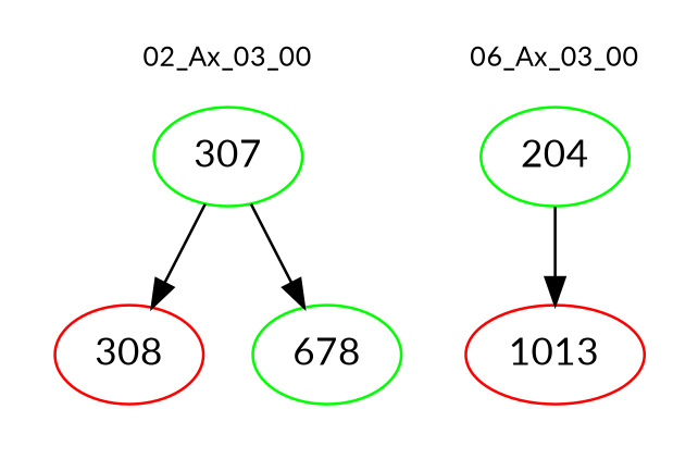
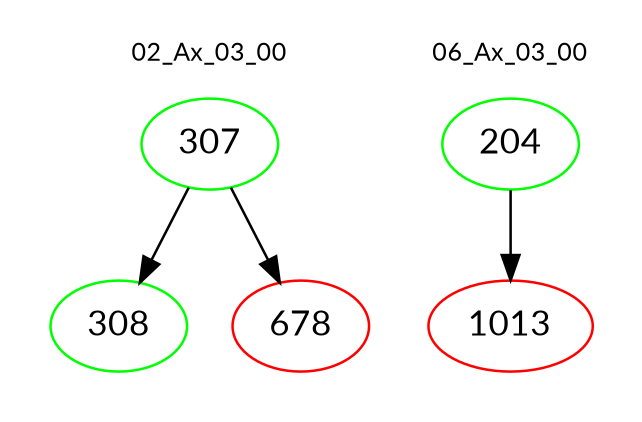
  digraph {
    fontname=Lato
    node [color=green fontname=Lato]
    edge [color=black fontname=Lato]
    n1 [label=307]
-   n2 [color=red label=308]
-   n3 [label=678]
+   n2 [label=308]
+   n3 [color=red label=678]
    n4 [label=204]
    n5 [color=red label=1013]
    subgraph cluster_1 {
      color=white
      fontsize=10
      label="02_Ax_03_00"
      n1
      n2
      n3
    }
    subgraph cluster_2 {
      color=white
      fontsize=10
      label="06_Ax_03_00"
      n4
      n5
    }
    n1 -> n2
    n1 -> n3
    n4 -> n5
  }
